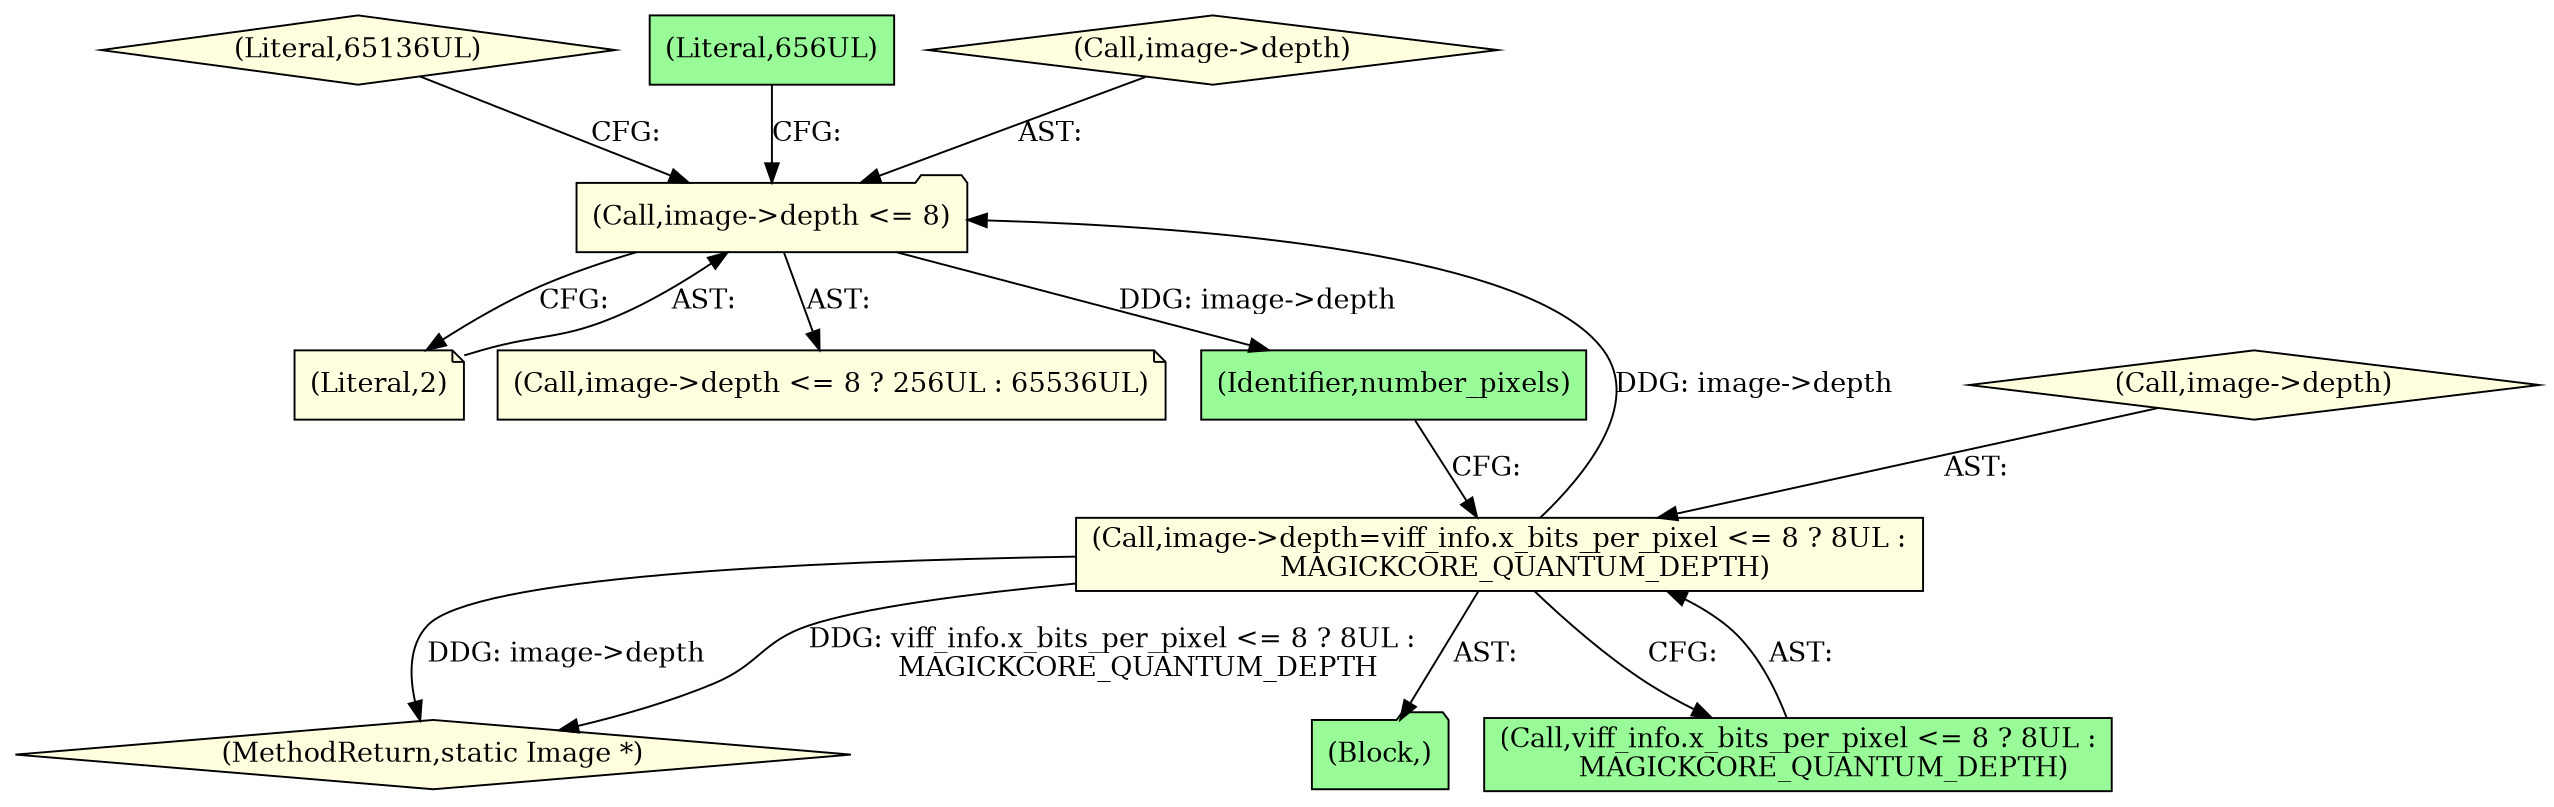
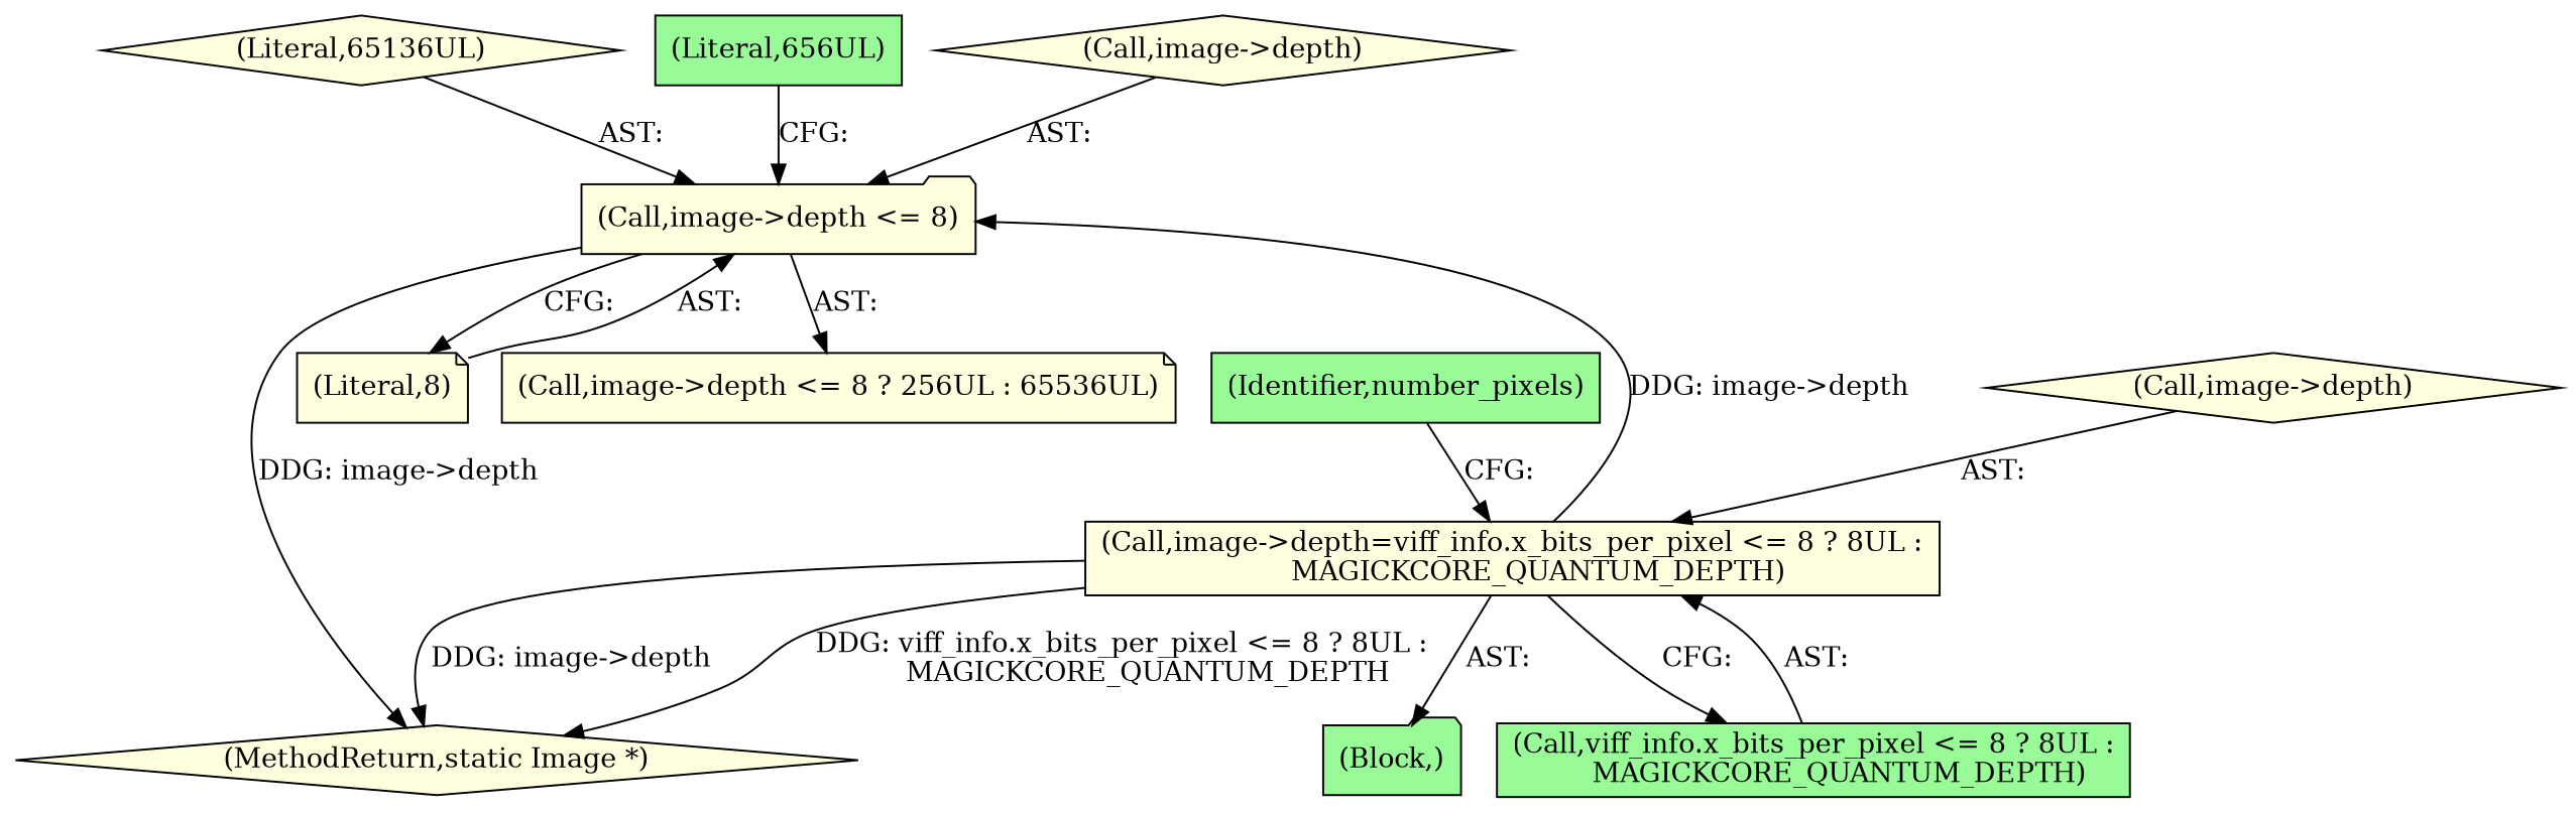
  digraph {
    node [fillcolor=lightyellow shape=diamond style=filled]
    n1 [label="(Call,image->depth <= 8)" shape=folder]
-   n2 [label="(Literal,2)" shape=note]
+   n2 [label="(Literal,8)" shape=note]
    n3 [label="(Call,image->depth <= 8 ? 256UL : 65536UL)" shape=note]
    n4 [label="(MethodReturn,static Image *)"]
    n5 [label="(Call,image->depth=viff_info.x_bits_per_pixel <= 8 ? 8UL :\n      MAGICKCORE_QUANTUM_DEPTH)" shape=box]
    n6 [fillcolor=palegreen label="(Block,)" shape=folder]
    n7 [fillcolor=palegreen label="(Call,viff_info.x_bits_per_pixel <= 8 ? 8UL :\n      MAGICKCORE_QUANTUM_DEPTH)" shape=box]
    n8 [fillcolor=palegreen label="(Identifier,number_pixels)" shape=box]
    n9 [label="(Call,image->depth)"]
    n10 [label="(Literal,65136UL)"]
    n11 [fillcolor=palegreen label="(Literal,656UL)" shape=box]
    n12 [label="(Call,image->depth)"]
    n1 -> n2 [label="CFG: "]
    n1 -> n3 [label="AST: "]
-   n1 -> n8 [label="DDG: image->depth"]
+   n1 -> n4 [label="DDG: image->depth"]
    n2 -> n1 [label="AST: "]
    n5 -> n1 [label="DDG: image->depth"]
    n5 -> n4 [label="DDG: viff_info.x_bits_per_pixel <= 8 ? 8UL :\n      MAGICKCORE_QUANTUM_DEPTH"]
    n5 -> n4 [label="DDG: image->depth"]
    n5 -> n6 [label="AST: "]
    n5 -> n7 [label="CFG: "]
    n7 -> n5 [label="AST: "]
    n8 -> n5 [label="CFG: "]
    n9 -> n5 [label="AST: "]
-   n10 -> n1 [label="CFG: "]
+   n10 -> n1 [label="AST: "]
    n11 -> n1 [label="CFG: "]
    n12 -> n1 [label="AST: "]
  }
